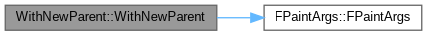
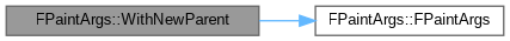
  digraph {
    rankdir=LR
    fontname="Liberation Sans"
    node [fontname="Liberation Sans" fontsize=10 shape=box style=filled]
-   n1 [color=gray40 fillcolor=grey60 fontcolor=black height=0.2 label="WithNewParent::WithNewParent" width=0.4]
+   n1 [color=gray40 fillcolor=grey60 fontcolor=black height=0.2 label="FPaintArgs::WithNewParent" width=0.4]
    n2 [color=grey40 fillcolor=white height=0.2 label="FPaintArgs::FPaintArgs" width=0.4]
    n1 -> n2 [color=steelblue1 fontname="Liberation Sans" fontsize=10 labelfontname=Helvetica labelfontsize=10 style=solid]
  }
